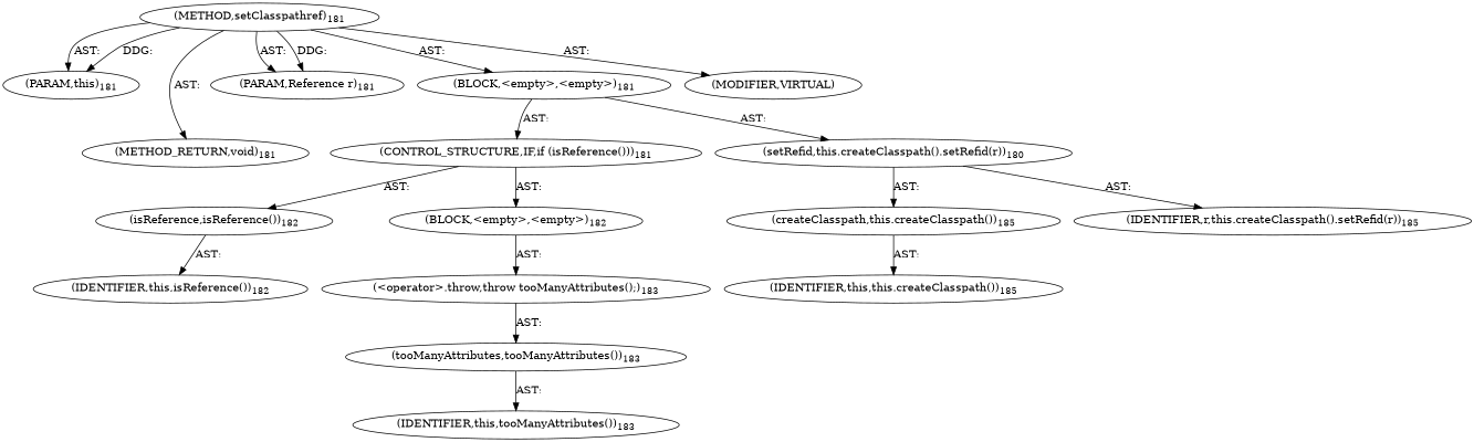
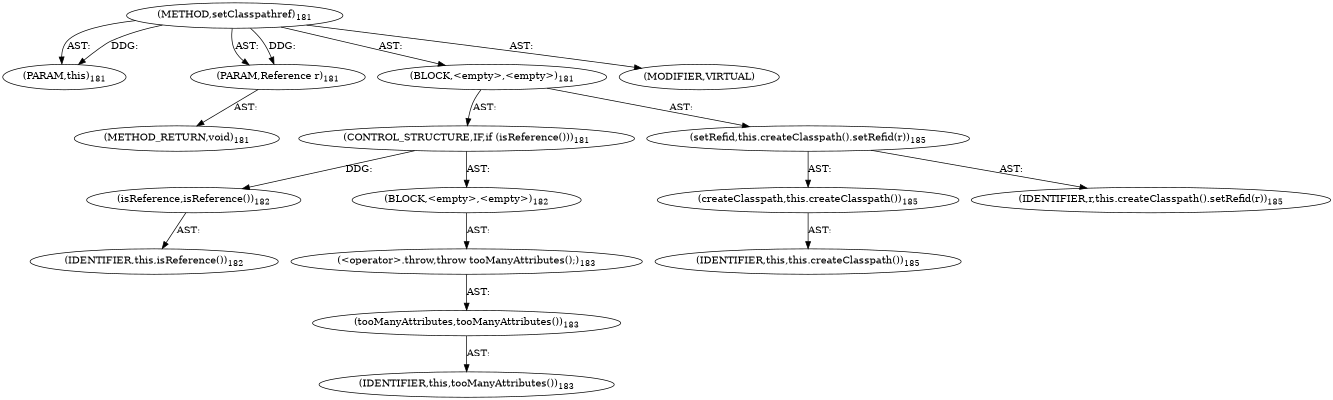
  digraph {
    n1 [label=<(METHOD,setClasspathref)<SUB>181</SUB>>]
    n2 [label=<(PARAM,this)<SUB>181</SUB>>]
    n3 [label=<(PARAM,Reference r)<SUB>181</SUB>>]
    n4 [label=<(BLOCK,&lt;empty&gt;,&lt;empty&gt;)<SUB>181</SUB>>]
    n5 [label=<(MODIFIER,VIRTUAL)>]
    n6 [label=<(METHOD_RETURN,void)<SUB>181</SUB>>]
    n7 [label=<(CONTROL_STRUCTURE,IF,if (isReference()))<SUB>181</SUB>>]
-   n8 [label=<(setRefid,this.createClasspath().setRefid(r))<SUB>180</SUB>>]
+   n8 [label=<(setRefid,this.createClasspath().setRefid(r))<SUB>185</SUB>>]
    n9 [label=<(isReference,isReference())<SUB>182</SUB>>]
    n10 [label=<(BLOCK,&lt;empty&gt;,&lt;empty&gt;)<SUB>182</SUB>>]
    n11 [label=<(createClasspath,this.createClasspath())<SUB>185</SUB>>]
    n12 [label=<(IDENTIFIER,r,this.createClasspath().setRefid(r))<SUB>185</SUB>>]
    n13 [label=<(IDENTIFIER,this,isReference())<SUB>182</SUB>>]
    n14 [label=<(&lt;operator&gt;.throw,throw tooManyAttributes();)<SUB>183</SUB>>]
    n15 [label=<(tooManyAttributes,tooManyAttributes())<SUB>183</SUB>>]
    n16 [label=<(IDENTIFIER,this,tooManyAttributes())<SUB>183</SUB>>]
    n17 [label=<(IDENTIFIER,this,this.createClasspath())<SUB>185</SUB>>]
    n1 -> n2 [label="AST: "]
    n1 -> n2 [label="DDG: "]
    n1 -> n3 [label="AST: "]
    n1 -> n3 [label="DDG: "]
    n1 -> n4 [label="AST: "]
    n1 -> n5 [label="AST: "]
-   n1 -> n6 [label="AST: "]
+   n3 -> n6 [label="AST: "]
    n4 -> n7 [label="AST: "]
    n4 -> n8 [label="AST: "]
-   n7 -> n9 [label="AST: "]
+   n7 -> n9 [label="DDG: "]
    n7 -> n10 [label="AST: "]
    n8 -> n11 [label="AST: "]
    n8 -> n12 [label="AST: "]
    n9 -> n13 [label="AST: "]
    n10 -> n14 [label="AST: "]
    n11 -> n17 [label="AST: "]
    n14 -> n15 [label="AST: "]
    n15 -> n16 [label="AST: "]
  }
